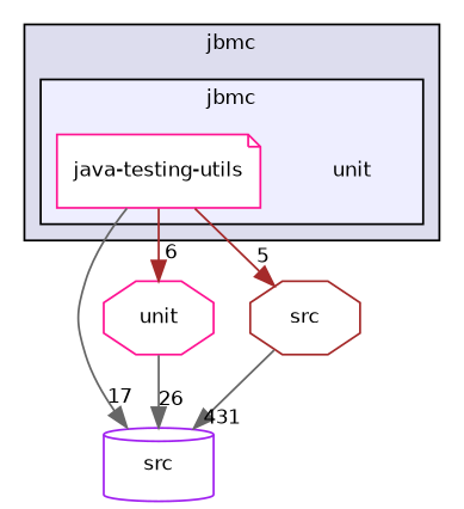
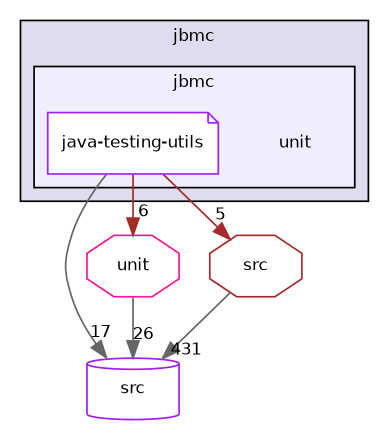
  digraph {
    compound=true
    node [fontname=Helvetica fontsize=10 shape=octagon color=purple]
    edge [labeldistance=1.5 labelfontname=Helvetica labelfontsize=10 color=gray40]
    n1 [label=unit shape=plaintext]
-   n2 [color=deeppink fillcolor=white label="java-testing-utils" shape=note style=filled]
+   n2 [fillcolor=white label="java-testing-utils" shape=note style=filled]
    n3 [label=src shape=cylinder]
    n4 [color=deeppink label=unit]
    n5 [color=brown label=src]
    subgraph cluster_1 {
      bgcolor="#ddddee"
      fontname=Helvetica
      fontsize=10
      label=jbmc
      pencolor=black
      subgraph cluster_2 {
        bgcolor="#eeeeff"
        fontname=Helvetica
        fontsize=10
        pencolor=black
        n1
        n2
      }
    }
    n2 -> n3 [headlabel=17]
    n2 -> n4 [headlabel=6 color=brown]
    n2 -> n5 [headlabel=5 color=brown]
    n4 -> n3 [headlabel=26]
    n5 -> n3 [headlabel=431]
  }
